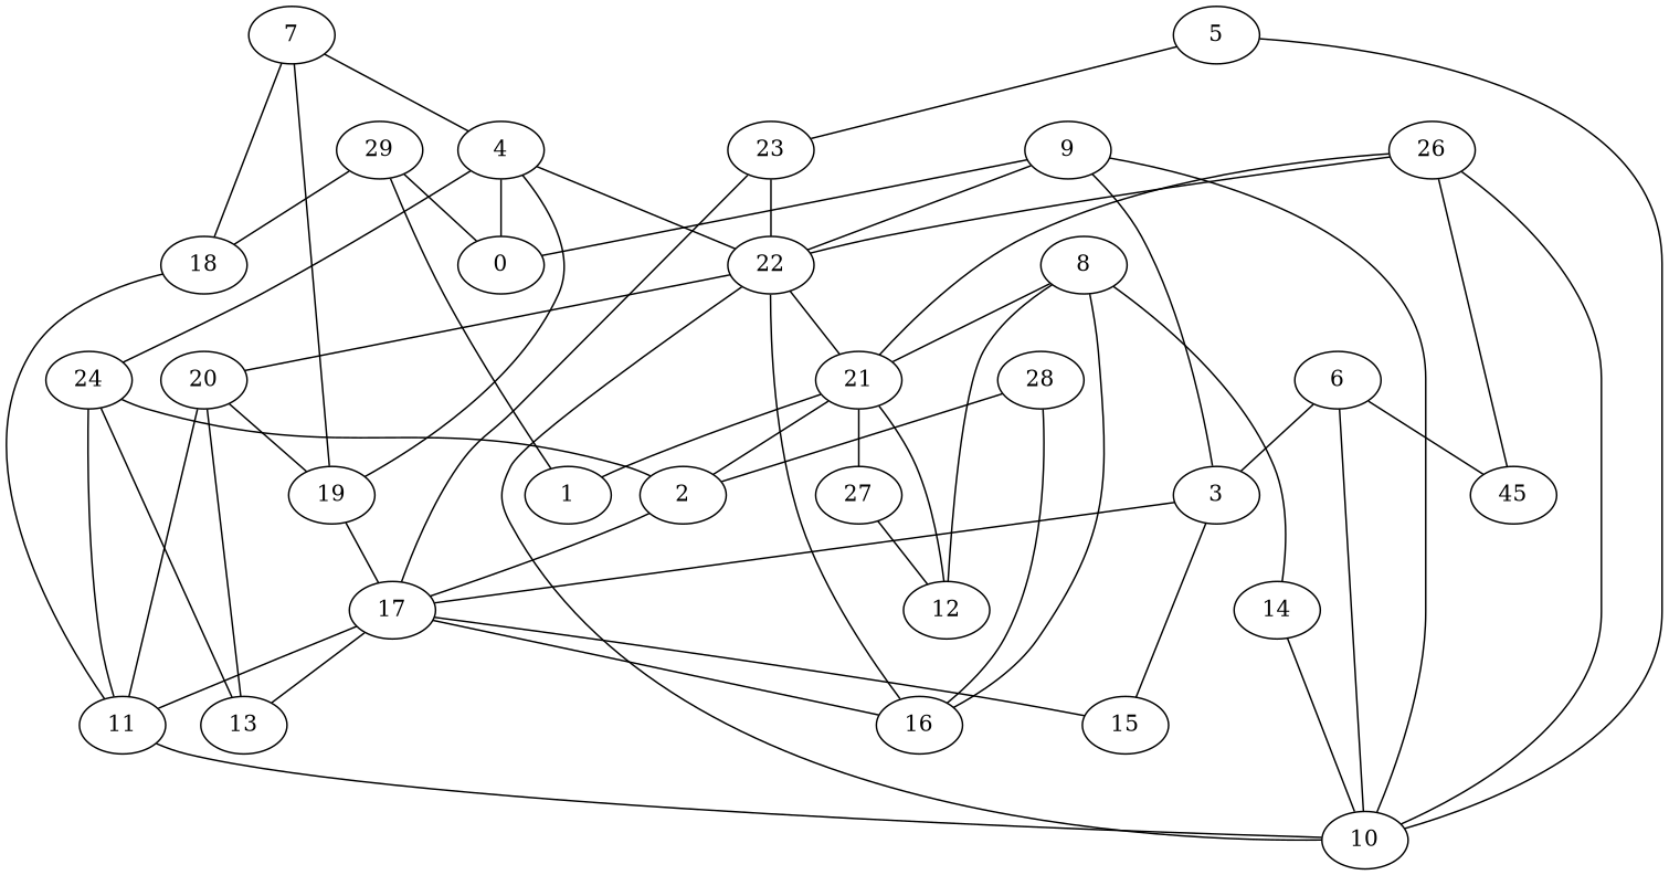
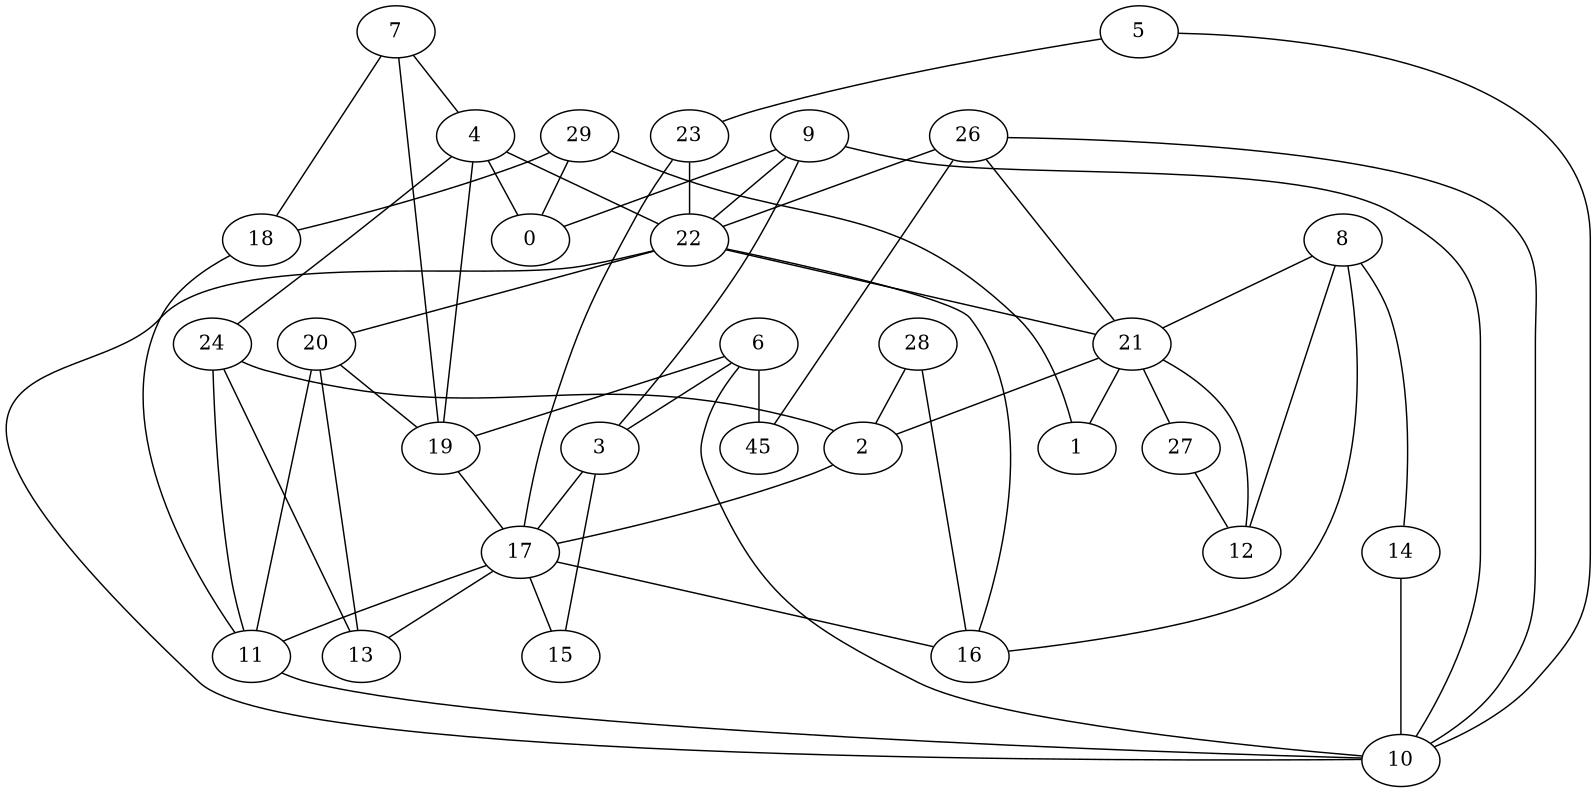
  digraph {
    edge [color=black dir=none]
    9
    3
    22
    10
    0
    17
    15
    21
    20
    16
    2
    1
    12
    11
    13
    19
    7
    4
    18
    24
    28
    29
    26
    n24 [label=45]
    14
    6
    23
    8
    5
    27
    subgraph sub_1 {
      9
      3
      22
      10
      0
      17
      15
      21
      20
      16
      2
      1
      12
      11
      13
      19
      7
      4
      18
      24
      28
      29
      26
      n24
      14
      6
      23
      8
      5
      27
    }
    9 -> 3
    9 -> 22
    9 -> 10
    9 -> 0
    3 -> 17
    3 -> 15
    22 -> 10
    22 -> 21
    22 -> 20
    22 -> 16
    17 -> 15
    17 -> 16
    17 -> 11
    17 -> 13
    21 -> 2
    21 -> 1
    21 -> 12
    21 -> 27
    20 -> 11
    20 -> 13
    20 -> 19
    2 -> 17
    11 -> 10
    19 -> 17
    7 -> 19
    7 -> 4
    7 -> 18
    4 -> 22
    4 -> 0
    4 -> 19
    4 -> 24
    18 -> 11
    24 -> 2
    24 -> 11
    24 -> 13
    28 -> 16
    28 -> 2
    29 -> 0
    29 -> 1
    29 -> 18
    26 -> 22
    26 -> 10
    26 -> 21
    26 -> n24
    14 -> 10
    6 -> 3
    6 -> 10
+   6 -> 19
    6 -> n24
    23 -> 22
    23 -> 17
    8 -> 21
    8 -> 16
    8 -> 12
    8 -> 14
    5 -> 10
    5 -> 23
    27 -> 12
  }
